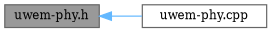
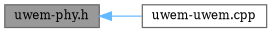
  digraph {
    rankdir=LR
    fontname="DejaVu Serif"
    node [fontname="DejaVu Serif" fontsize=10 shape=box style=filled]
    n1 [color=gray40 fillcolor=grey60 fontcolor=black height=0.2 label="uwem-phy.h" width=0.4]
-   n2 [color=grey40 fillcolor=white height=0.2 label="uwem-phy.cpp" width=0.4]
+   n2 [color=grey40 fillcolor=white height=0.2 label="uwem-uwem.cpp" width=0.4]
    n1 -> n2 [color=steelblue1 dir=back fontname="DejaVu Serif" fontsize=10 labelfontname=Helvetica labelfontsize=10 style=solid]
  }
